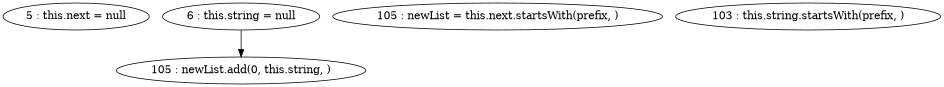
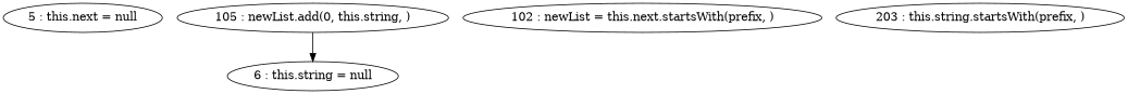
  digraph {
    "5 : this.next = null"
    "6 : this.string = null"
    "105 : newList.add(0, this.string, )"
-   "102 : newList = this.next.startsWith(prefix, )" [label="105 : newList = this.next.startsWith(prefix, )"]
-   "103 : this.string.startsWith(prefix, )"
-   "6 : this.string = null" -> "105 : newList.add(0, this.string, )"
+   "102 : newList = this.next.startsWith(prefix, )"
+   "103 : this.string.startsWith(prefix, )" [label="203 : this.string.startsWith(prefix, )"]
+   "105 : newList.add(0, this.string, )" -> "6 : this.string = null"
  }
